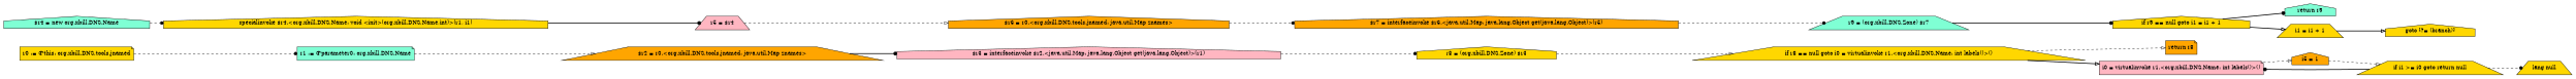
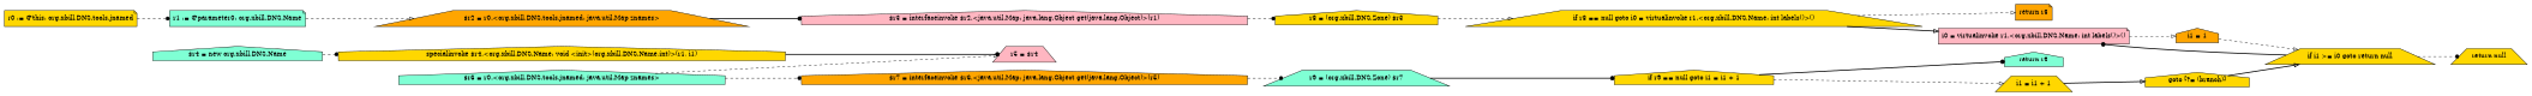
  digraph {
    rankdir=LR
    node [fillcolor=gold shape=house style=filled]
    edge [arrowhead=dot style=dashed]
    "r0 := @this: org.xbill.DNS.tools.jnamed" [shape=note]
    "r1 := @parameter0: org.xbill.DNS.Name" [fillcolor=aquamarine shape=note]
    "$r2 = r0.<org.xbill.DNS.tools.jnamed: java.util.Map znames>" [fillcolor=orange shape=trapezium]
    "$r3 = interfaceinvoke $r2.<java.util.Map: java.lang.Object get(java.lang.Object)>(r1)" [fillcolor=lightpink]
    "r8 = (org.xbill.DNS.Zone) $r3"
    "if r8 == null goto i0 = virtualinvoke r1.<org.xbill.DNS.Name: int labels()>()" [shape=trapezium]
    "return r8" [fillcolor=orange shape=note]
    "i0 = virtualinvoke r1.<org.xbill.DNS.Name: int labels()>()" [fillcolor=lightpink shape=note]
-   "i1 = 1" [fillcolor=orange label="i5 = 1"]
+   "i1 = 1" [fillcolor=orange]
    "if i1 >= i0 goto return null" [shape=trapezium]
-   "return null" [shape=trapezium label="lang null"]
+   "return null" [shape=trapezium]
    "$r4 = new org.xbill.DNS.Name" [fillcolor=aquamarine]
    "specialinvoke $r4.<org.xbill.DNS.Name: void <init>(org.xbill.DNS.Name,int)>(r1, i1)"
    "r5 = $r4" [fillcolor=lightpink shape=trapezium]
-   "$r6 = r0.<org.xbill.DNS.tools.jnamed: java.util.Map znames>" [fillcolor=orange]
+   "$r6 = r0.<org.xbill.DNS.tools.jnamed: java.util.Map znames>" [fillcolor=aquamarine]
    "$r7 = interfaceinvoke $r6.<java.util.Map: java.lang.Object get(java.lang.Object)>(r5)" [fillcolor=orange]
    "r9 = (org.xbill.DNS.Zone) $r7" [fillcolor=aquamarine shape=trapezium]
    "if r9 == null goto i1 = i1 + 1"
    "return r9" [fillcolor=aquamarine]
    "i1 = i1 + 1" [shape=trapezium]
    "goto [?= (branch)]"
    "r0 := @this: org.xbill.DNS.tools.jnamed" -> "r1 := @parameter0: org.xbill.DNS.Name"
    "r1 := @parameter0: org.xbill.DNS.Name" -> "$r2 = r0.<org.xbill.DNS.tools.jnamed: java.util.Map znames>" [arrowhead=onormal]
    "$r2 = r0.<org.xbill.DNS.tools.jnamed: java.util.Map znames>" -> "$r3 = interfaceinvoke $r2.<java.util.Map: java.lang.Object get(java.lang.Object)>(r1)" [style=bold]
    "$r3 = interfaceinvoke $r2.<java.util.Map: java.lang.Object get(java.lang.Object)>(r1)" -> "r8 = (org.xbill.DNS.Zone) $r3"
    "r8 = (org.xbill.DNS.Zone) $r3" -> "if r8 == null goto i0 = virtualinvoke r1.<org.xbill.DNS.Name: int labels()>()" [arrowhead=onormal]
    "if r8 == null goto i0 = virtualinvoke r1.<org.xbill.DNS.Name: int labels()>()" -> "return r8" [arrowhead=onormal]
    "if r8 == null goto i0 = virtualinvoke r1.<org.xbill.DNS.Name: int labels()>()" -> "i0 = virtualinvoke r1.<org.xbill.DNS.Name: int labels()>()" [arrowhead=onormal style=bold]
    "i0 = virtualinvoke r1.<org.xbill.DNS.Name: int labels()>()" -> "i1 = 1" [arrowhead=onormal]
    "i1 = 1" -> "if i1 >= i0 goto return null" [arrowhead=onormal]
    "if i1 >= i0 goto return null" -> "i0 = virtualinvoke r1.<org.xbill.DNS.Name: int labels()>()" [style=bold]
    "if i1 >= i0 goto return null" -> "return null"
    "$r4 = new org.xbill.DNS.Name" -> "specialinvoke $r4.<org.xbill.DNS.Name: void <init>(org.xbill.DNS.Name,int)>(r1, i1)"
    "specialinvoke $r4.<org.xbill.DNS.Name: void <init>(org.xbill.DNS.Name,int)>(r1, i1)" -> "r5 = $r4" [style=bold]
-   "r5 = $r4" -> "$r6 = r0.<org.xbill.DNS.tools.jnamed: java.util.Map znames>" [arrowhead=onormal]
+   "$r6 = r0.<org.xbill.DNS.tools.jnamed: java.util.Map znames>" -> "r5 = $r4" [arrowhead=onormal]
    "$r6 = r0.<org.xbill.DNS.tools.jnamed: java.util.Map znames>" -> "$r7 = interfaceinvoke $r6.<java.util.Map: java.lang.Object get(java.lang.Object)>(r5)"
    "$r7 = interfaceinvoke $r6.<java.util.Map: java.lang.Object get(java.lang.Object)>(r5)" -> "r9 = (org.xbill.DNS.Zone) $r7"
    "r9 = (org.xbill.DNS.Zone) $r7" -> "if r9 == null goto i1 = i1 + 1" [style=bold]
    "if r9 == null goto i1 = i1 + 1" -> "return r9" [style=bold]
-   "if r9 == null goto i1 = i1 + 1" -> "i1 = i1 + 1" [arrowhead=onormal style=bold]
+   "if r9 == null goto i1 = i1 + 1" -> "i1 = i1 + 1" [arrowhead=onormal]
    "i1 = i1 + 1" -> "goto [?= (branch)]" [arrowhead=onormal style=bold]
+   "goto [?= (branch)]" -> "if i1 >= i0 goto return null" [arrowhead=onormal style=bold]
  }
